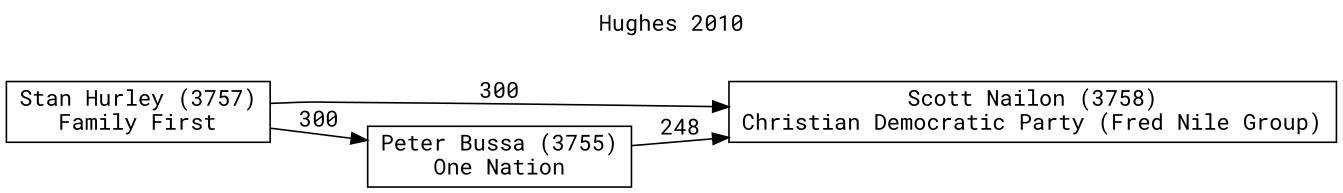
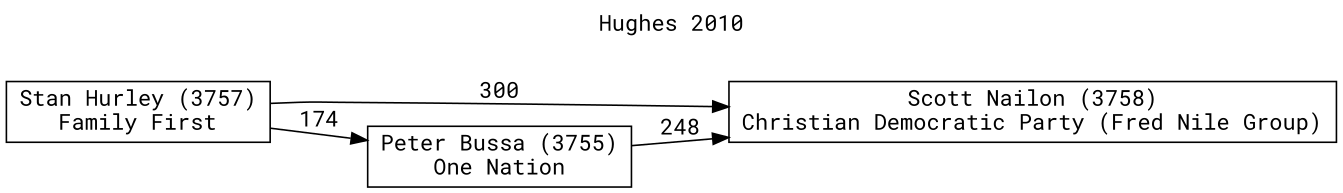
  digraph {
    fontname="Roboto Mono"
    label="Hughes 2010"
    labelloc=t
    mclimit=2
    rankdir=LR
    node [fontname="Roboto Mono" shape=box]
    edge [fontname="Roboto Mono"]
    n1 [label="Scott Nailon (3758)\nChristian Democratic Party (Fred Nile Group)"]
    n2 [label="Peter Bussa (3755)\nOne Nation"]
    n3 [label="Stan Hurley (3757)\nFamily First"]
    n2 -> n1 [label=248]
    n3 -> n1 [label=300]
-   n3 -> n2 [label=300]
+   n3 -> n2 [label=174]
  }
